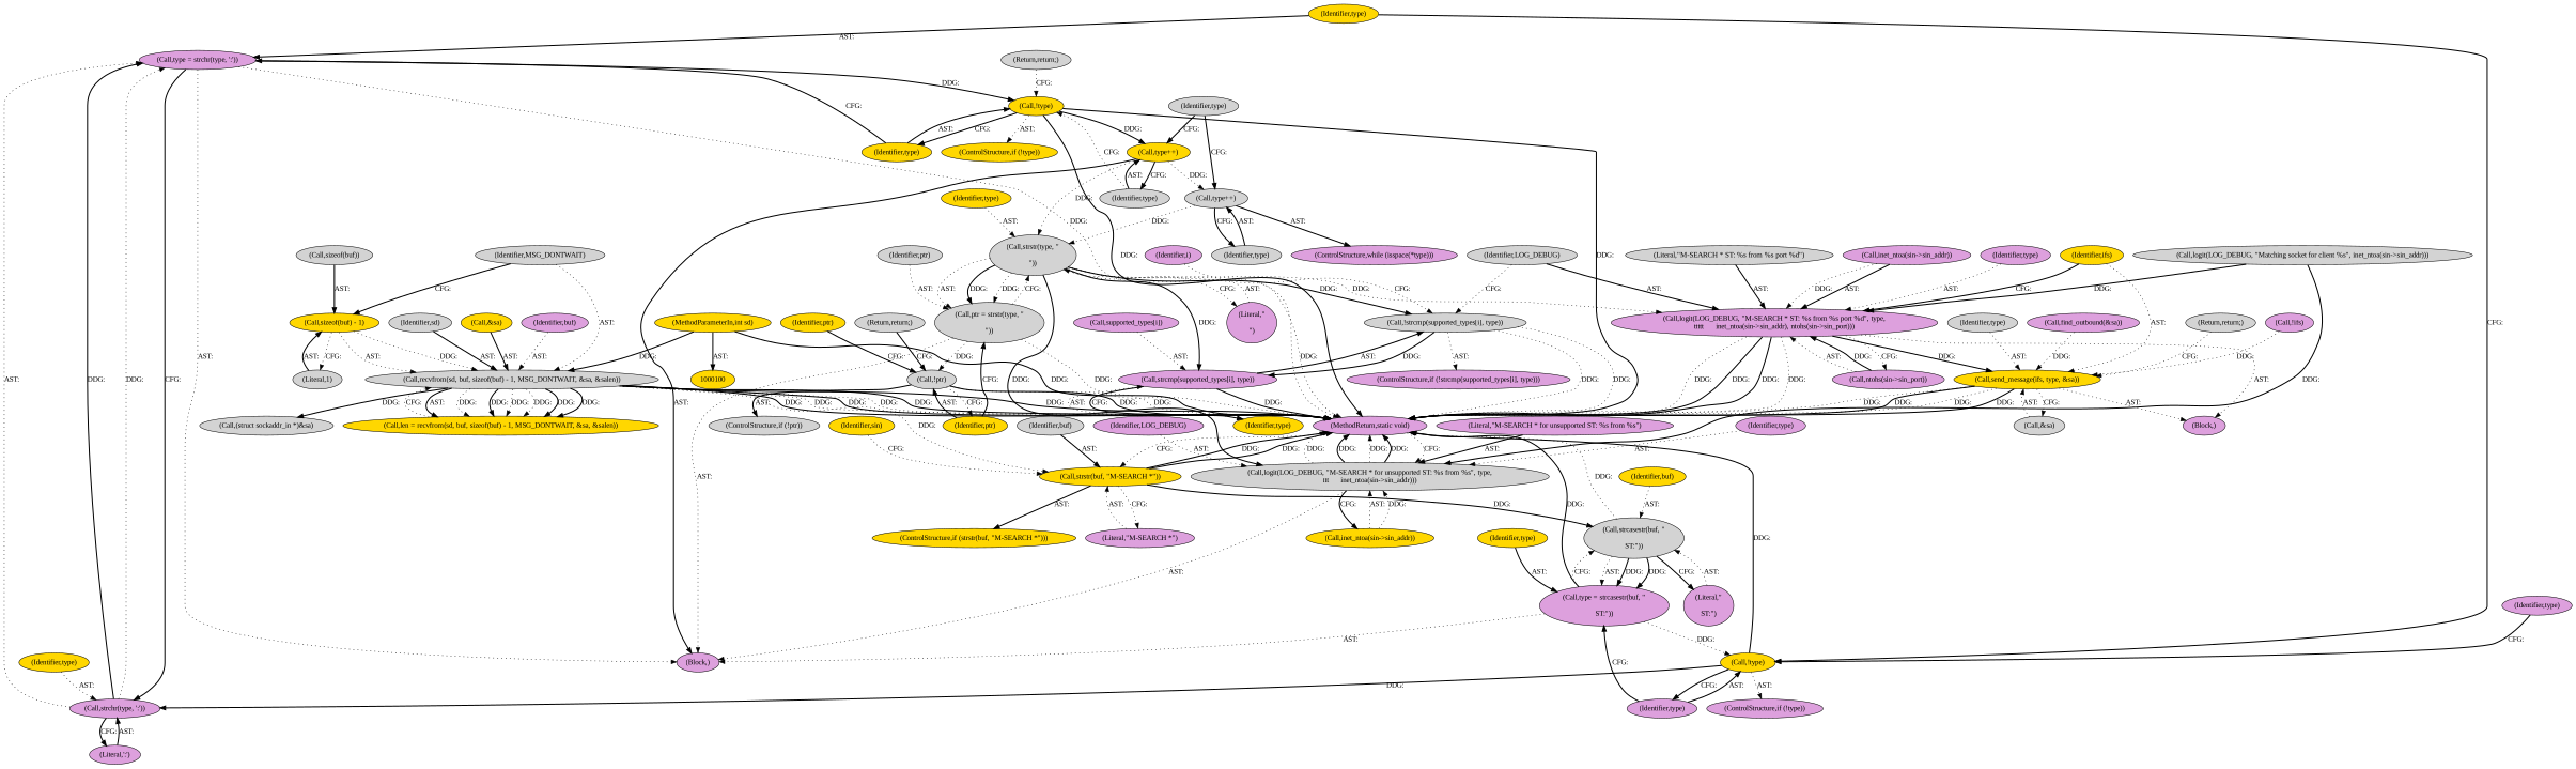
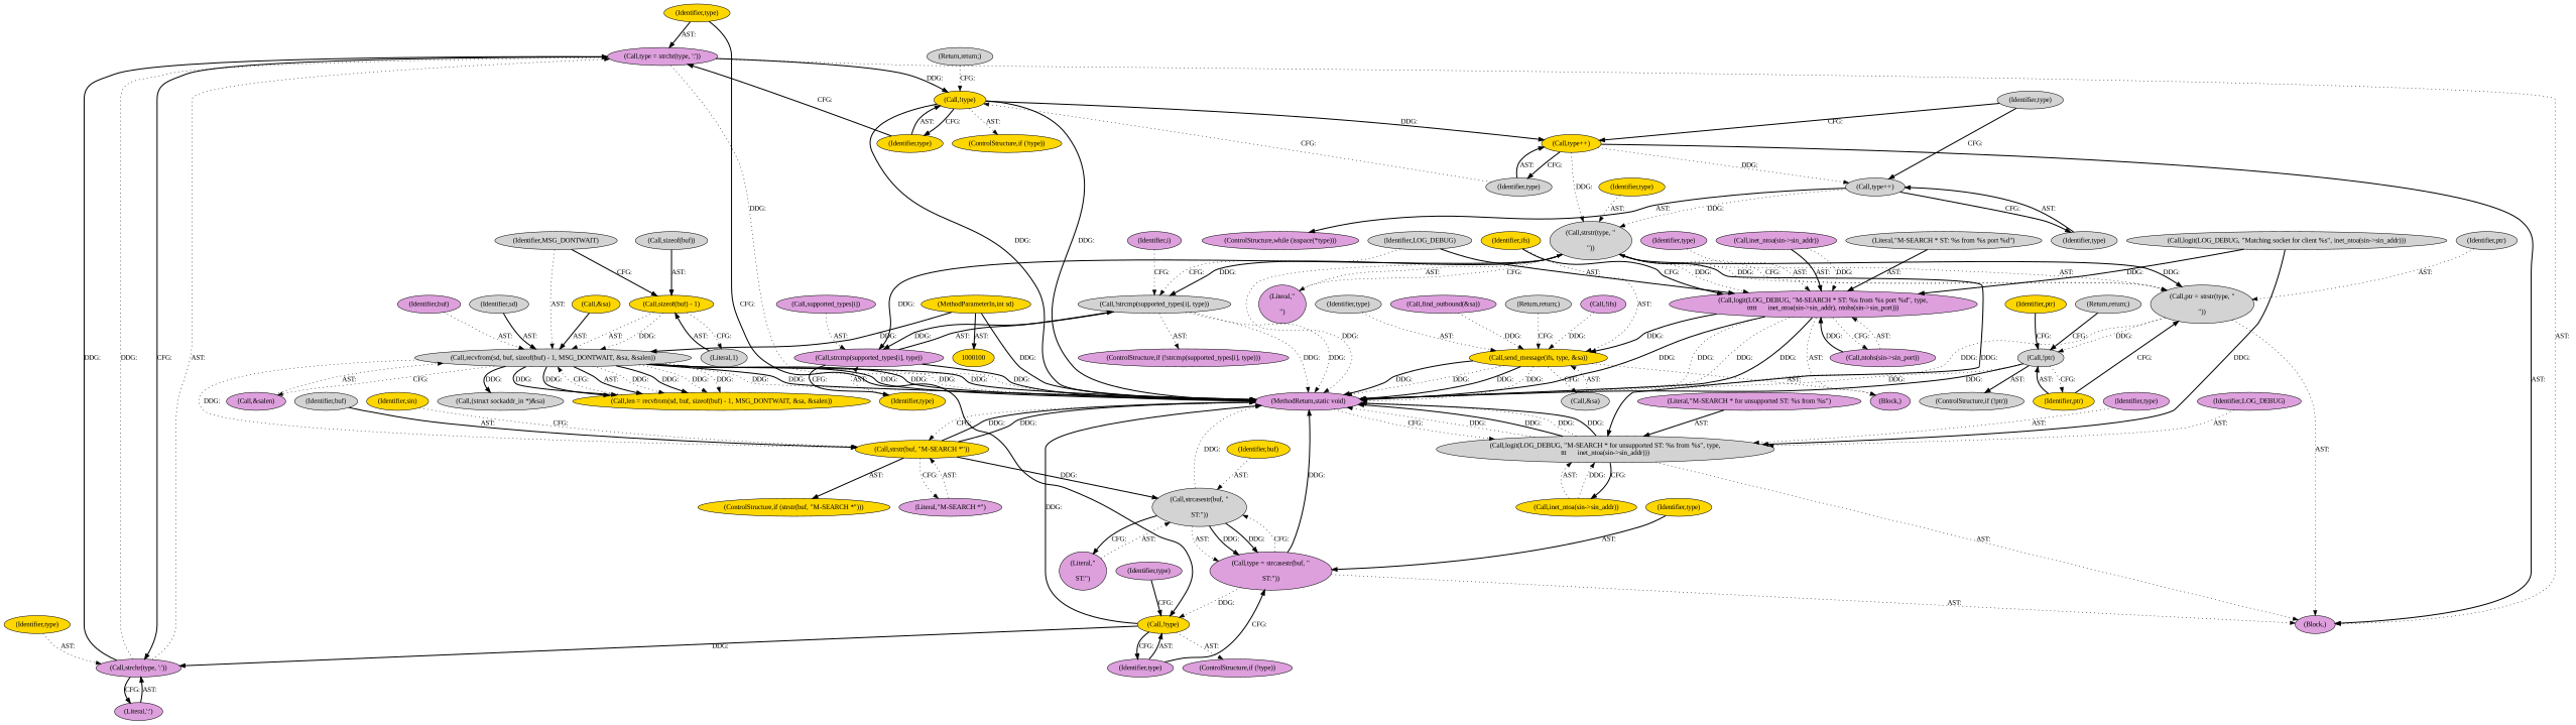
  digraph {
    fontname="Liberation Serif"
    node [fillcolor=plum fontname="Liberation Serif" style=filled]
    edge [fontname="Liberation Serif" style=bold]
    n1 [label="(Call,type = strchr(type, ':'))"]
    n2 [label="(Call,strchr(type, ':'))"]
    n3 [fillcolor=gold label="(Call,!type)"]
    n4 [label="(Block,)"]
    n5 [label="(MethodReturn,static void)"]
    n6 [label="(Literal,':')"]
    n7 [fillcolor=gold label="(Call,type++)"]
    n8 [fillcolor=gold label="(Identifier,type)"]
    n9 [fillcolor=gold label="(ControlStructure,if (!type))"]
    n10 [fillcolor=gold label="(Call,strstr(buf, \"M-SEARCH *\"))"]
    n11 [fillcolor=lightgrey label="(Call,logit(LOG_DEBUG, \"M-SEARCH * for unsupported ST: %s from %s\", type,\n\t\t\t      inet_ntoa(sin->sin_addr)))"]
    n12 [fillcolor=gold label="(Call,!type)"]
    n13 [label="(ControlStructure,if (!type))"]
    n14 [label="(Identifier,type)"]
    n15 [label="(Call,type = strcasestr(buf, \"\r\nST:\"))"]
    n16 [fillcolor=lightgrey label="(Call,strcasestr(buf, \"\r\nST:\"))"]
    n17 [label="(Literal,\"\r\nST:\")"]
    n18 [label="(Literal,\"M-SEARCH *\")"]
    n19 [fillcolor=gold label="(ControlStructure,if (strstr(buf, \"M-SEARCH *\")))"]
    n20 [fillcolor=lightgrey label="(Call,recvfrom(sd, buf, sizeof(buf) - 1, MSG_DONTWAIT, &sa, &salen))"]
+   n21 [label="(Call,&salen)"]
    n22 [fillcolor=lightgrey label="(Call,(struct sockaddr_in *)&sa)"]
    n23 [fillcolor=gold label="(Call,len = recvfrom(sd, buf, sizeof(buf) - 1, MSG_DONTWAIT, &sa, &salen))"]
    n24 [fillcolor=gold label="(MethodParameterIn,int sd)"]
    1000100 [fillcolor=gold]
    n26 [fillcolor=gold label="(Call,sizeof(buf) - 1)"]
    n27 [fillcolor=lightgrey label="(Literal,1)"]
    n28 [fillcolor=lightgrey label="(Call,type++)"]
    n29 [fillcolor=lightgrey label="(Call,strstr(type, \"\r\n\"))"]
    n30 [fillcolor=lightgrey label="(Identifier,type)"]
    n31 [fillcolor=lightgrey label="(Identifier,type)"]
    n32 [label="(ControlStructure,while (isspace(*type)))"]
    n33 [fillcolor=lightgrey label="(Call,ptr = strstr(type, \"\r\n\"))"]
    n34 [fillcolor=lightgrey label="(Call,!strcmp(supported_types[i], type))"]
    n35 [label="(Call,strcmp(supported_types[i], type))"]
    n36 [label="(Call,logit(LOG_DEBUG, \"M-SEARCH * ST: %s from %s port %d\", type,\n\t\t\t\t\t      inet_ntoa(sin->sin_addr), ntohs(sin->sin_port)))"]
    n37 [label="(Literal,\"\r\n\")"]
    n38 [fillcolor=lightgrey label="(Call,!ptr)"]
    n39 [label="(ControlStructure,if (!strcmp(supported_types[i], type)))"]
    n40 [fillcolor=gold label="(Identifier,type)"]
    n41 [fillcolor=gold label="(Call,send_message(ifs, type, &sa))"]
    n42 [label="(Call,ntohs(sin->sin_port))"]
    n43 [label="(Block,)"]
    n44 [fillcolor=gold label="(Call,inet_ntoa(sin->sin_addr))"]
    n45 [fillcolor=gold label="(Identifier,ptr)"]
    n46 [fillcolor=lightgrey label="(ControlStructure,if (!ptr))"]
    n47 [fillcolor=lightgrey label="(Call,&sa)"]
    n48 [fillcolor=gold label="(Identifier,ptr)"]
    n49 [label="(Identifier,buf)"]
    n50 [fillcolor=lightgrey label="(Return,return;)"]
    n51 [fillcolor=lightgrey label="(Identifier,type)"]
    n52 [label="(Call,supported_types[i])"]
    n53 [label="(Call,find_outbound(&sa))"]
    n54 [label="(Identifier,type)"]
    n55 [fillcolor=lightgrey label="(Call,sizeof(buf))"]
    n56 [fillcolor=lightgrey label="(Identifier,type)"]
    n57 [label="(Identifier,LOG_DEBUG)"]
    n58 [label="(Literal,\"M-SEARCH * for unsupported ST: %s from %s\")"]
    n59 [fillcolor=lightgrey label="(Identifier,sd)"]
    n60 [label="(Identifier,type)"]
    n61 [fillcolor=gold label="(Identifier,ifs)"]
    n62 [fillcolor=lightgrey label="(Identifier,buf)"]
    n63 [fillcolor=lightgrey label="(Return,return;)"]
    n64 [label="(Identifier,i)"]
    n65 [fillcolor=lightgrey label="(Identifier,ptr)"]
    n66 [fillcolor=gold label="(Identifier,type)"]
    n67 [fillcolor=lightgrey label="(Call,logit(LOG_DEBUG, \"Matching socket for client %s\", inet_ntoa(sin->sin_addr)))"]
    n68 [label="(Call,inet_ntoa(sin->sin_addr))"]
    n69 [fillcolor=lightgrey label="(Identifier,MSG_DONTWAIT)"]
    n70 [fillcolor=lightgrey label="(Return,return;)"]
    n71 [fillcolor=lightgrey label="(Identifier,LOG_DEBUG)"]
    n72 [fillcolor=gold label="(Identifier,sin)"]
    n73 [fillcolor=gold label="(Call,&sa)"]
    n74 [label="(Identifier,type)"]
    n75 [fillcolor=gold label="(Identifier,type)"]
    n76 [fillcolor=lightgrey label="(Literal,\"M-SEARCH * ST: %s from %s port %d\")"]
    n77 [fillcolor=gold label="(Identifier,type)"]
    n78 [label="(Call,!ifs)"]
    n79 [fillcolor=gold label="(Identifier,buf)"]
    n80 [fillcolor=gold label="(Identifier,type)"]
    n1 -> n2 [label="CFG: "]
    n1 -> n3 [label="DDG: "]
    n1 -> n4 [label="AST: " style=dotted]
    n1 -> n5 [label="DDG: " style=dotted]
    n2 -> n1 [label="AST: " style=dotted]
    n2 -> n1 [label="DDG: "]
    n2 -> n1 [label="DDG: " style=dotted]
    n2 -> n6 [label="CFG: "]
    n3 -> n5 [label="DDG: "]
    n3 -> n5 [label="DDG: "]
    n3 -> n7 [label="DDG: "]
    n3 -> n8 [label="CFG: "]
    n3 -> n9 [label="AST: " style=dotted]
    n5 -> n10 [label="CFG: " style=dotted]
    n5 -> n11 [label="CFG: " style=dotted]
    n6 -> n2 [label="AST: "]
    n7 -> n4 [label="AST: "]
    n7 -> n28 [label="DDG: " style=dotted]
    n7 -> n29 [label="DDG: " style=dotted]
    n7 -> n30 [label="CFG: "]
    n8 -> n1 [label="CFG: "]
    n8 -> n3 [label="AST: "]
    n10 -> n5 [label="DDG: "]
    n10 -> n5 [label="DDG: "]
    n10 -> n16 [label="DDG: "]
    n10 -> n18 [label="CFG: " style=dotted]
    n10 -> n19 [label="AST: "]
    n11 -> n4 [label="AST: " style=dotted]
    n11 -> n5 [label="DDG: " style=dotted]
    n11 -> n5 [label="DDG: "]
    n11 -> n5 [label="DDG: " style=dotted]
    n11 -> n5 [label="DDG: "]
    n11 -> n44 [label="CFG: "]
    n12 -> n2 [label="DDG: "]
    n12 -> n5 [label="DDG: "]
    n12 -> n13 [label="AST: " style=dotted]
    n12 -> n14 [label="CFG: "]
    n14 -> n12 [label="AST: "]
    n14 -> n15 [label="CFG: "]
    n15 -> n4 [label="AST: " style=dotted]
    n15 -> n5 [label="DDG: "]
    n15 -> n12 [label="DDG: " style=dotted]
    n15 -> n16 [label="CFG: " style=dotted]
    n16 -> n5 [label="DDG: " style=dotted]
    n16 -> n15 [label="AST: " style=dotted]
    n16 -> n15 [label="DDG: "]
    n16 -> n15 [label="DDG: "]
    n16 -> n17 [label="CFG: "]
    n17 -> n16 [label="AST: " style=dotted]
    n18 -> n10 [label="AST: " style=dotted]
    n20 -> n5 [label="DDG: "]
    n20 -> n5 [label="DDG: " style=dotted]
    n20 -> n5 [label="DDG: "]
    n20 -> n5 [label="DDG: "]
    n20 -> n5 [label="DDG: "]
    n20 -> n5 [label="DDG: " style=dotted]
    n20 -> n10 [label="DDG: " style=dotted]
+   n20 -> n21 [label="CFG: " style=dotted]
    n20 -> n22 [label="DDG: "]
    n20 -> n23 [label="AST: "]
    n20 -> n23 [label="DDG: " style=dotted]
    n20 -> n23 [label="DDG: "]
    n20 -> n23 [label="DDG: " style=dotted]
    n20 -> n23 [label="DDG: " style=dotted]
    n20 -> n23 [label="DDG: "]
    n20 -> n23 [label="DDG: "]
+   n21 -> n20 [label="AST: " style=dotted]
    n23 -> n20 [label="CFG: " style=dotted]
    n24 -> n5 [label="DDG: "]
    n24 -> n20 [label="DDG: "]
    n24 -> 1000100 [label="AST: "]
    n26 -> n20 [label="AST: " style=dotted]
    n26 -> n20 [label="DDG: " style=dotted]
    n26 -> n27 [label="CFG: " style=dotted]
    n27 -> n26 [label="AST: "]
    n28 -> n29 [label="DDG: " style=dotted]
    n28 -> n31 [label="CFG: "]
    n28 -> n32 [label="AST: "]
    n29 -> n5 [label="DDG: " style=dotted]
    n29 -> n11 [label="DDG: "]
    n29 -> n33 [label="AST: " style=dotted]
    n29 -> n33 [label="DDG: "]
    n29 -> n33 [label="DDG: " style=dotted]
    n29 -> n34 [label="DDG: "]
    n29 -> n35 [label="DDG: "]
    n29 -> n36 [label="DDG: " style=dotted]
    n29 -> n37 [label="CFG: " style=dotted]
    n30 -> n3 [label="CFG: " style=dotted]
    n30 -> n7 [label="AST: "]
    n31 -> n28 [label="AST: "]
    n33 -> n4 [label="AST: " style=dotted]
    n33 -> n5 [label="DDG: " style=dotted]
    n33 -> n29 [label="CFG: " style=dotted]
    n33 -> n38 [label="DDG: " style=dotted]
    n34 -> n5 [label="DDG: " style=dotted]
    n34 -> n5 [label="DDG: " style=dotted]
    n34 -> n35 [label="DDG: "]
    n34 -> n39 [label="AST: " style=dotted]
    n35 -> n5 [label="DDG: "]
    n35 -> n34 [label="AST: "]
    n35 -> n40 [label="CFG: "]
    n36 -> n5 [label="DDG: " style=dotted]
    n36 -> n5 [label="DDG: " style=dotted]
    n36 -> n5 [label="DDG: "]
    n36 -> n5 [label="DDG: "]
    n36 -> n41 [label="DDG: "]
    n36 -> n42 [label="CFG: " style=dotted]
    n36 -> n43 [label="AST: " style=dotted]
    n37 -> n29 [label="AST: " style=dotted]
    n38 -> n5 [label="DDG: " style=dotted]
    n38 -> n5 [label="DDG: "]
    n38 -> n45 [label="CFG: " style=dotted]
    n38 -> n46 [label="AST: "]
    n40 -> n35 [label="AST: " style=dotted]
    n41 -> n5 [label="DDG: " style=dotted]
    n41 -> n5 [label="DDG: "]
    n41 -> n5 [label="DDG: " style=dotted]
    n41 -> n5 [label="DDG: "]
    n41 -> n43 [label="AST: " style=dotted]
    n41 -> n47 [label="CFG: " style=dotted]
    n42 -> n36 [label="AST: " style=dotted]
    n42 -> n36 [label="DDG: "]
    n44 -> n11 [label="AST: " style=dotted]
    n44 -> n11 [label="DDG: " style=dotted]
    n45 -> n33 [label="CFG: "]
    n45 -> n38 [label="AST: "]
    n47 -> n41 [label="AST: " style=dotted]
    n48 -> n38 [label="CFG: "]
    n49 -> n20 [label="AST: " style=dotted]
    n50 -> n3 [label="CFG: " style=dotted]
    n51 -> n41 [label="AST: " style=dotted]
    n52 -> n35 [label="AST: " style=dotted]
    n53 -> n41 [label="DDG: " style=dotted]
    n54 -> n11 [label="AST: " style=dotted]
    n55 -> n26 [label="AST: "]
    n56 -> n7 [label="CFG: "]
    n56 -> n28 [label="CFG: "]
    n57 -> n11 [label="AST: " style=dotted]
    n58 -> n11 [label="AST: "]
    n59 -> n20 [label="AST: "]
    n60 -> n36 [label="AST: " style=dotted]
    n61 -> n36 [label="CFG: "]
    n61 -> n41 [label="AST: " style=dotted]
    n62 -> n10 [label="AST: "]
    n63 -> n41 [label="CFG: " style=dotted]
    n64 -> n34 [label="CFG: " style=dotted]
    n65 -> n33 [label="AST: " style=dotted]
    n66 -> n1 [label="AST: "]
    n66 -> n12 [label="CFG: "]
    n67 -> n11 [label="DDG: "]
    n67 -> n36 [label="DDG: "]
    n68 -> n36 [label="AST: "]
    n68 -> n36 [label="DDG: " style=dotted]
    n69 -> n20 [label="AST: " style=dotted]
    n69 -> n26 [label="CFG: "]
    n70 -> n38 [label="CFG: "]
    n71 -> n34 [label="CFG: " style=dotted]
    n71 -> n36 [label="AST: "]
    n72 -> n10 [label="CFG: " style=dotted]
    n73 -> n20 [label="AST: "]
    n74 -> n12 [label="CFG: "]
    n75 -> n29 [label="AST: " style=dotted]
    n76 -> n36 [label="AST: "]
    n77 -> n15 [label="AST: "]
    n78 -> n41 [label="DDG: " style=dotted]
    n79 -> n16 [label="AST: " style=dotted]
    n80 -> n2 [label="AST: " style=dotted]
  }
